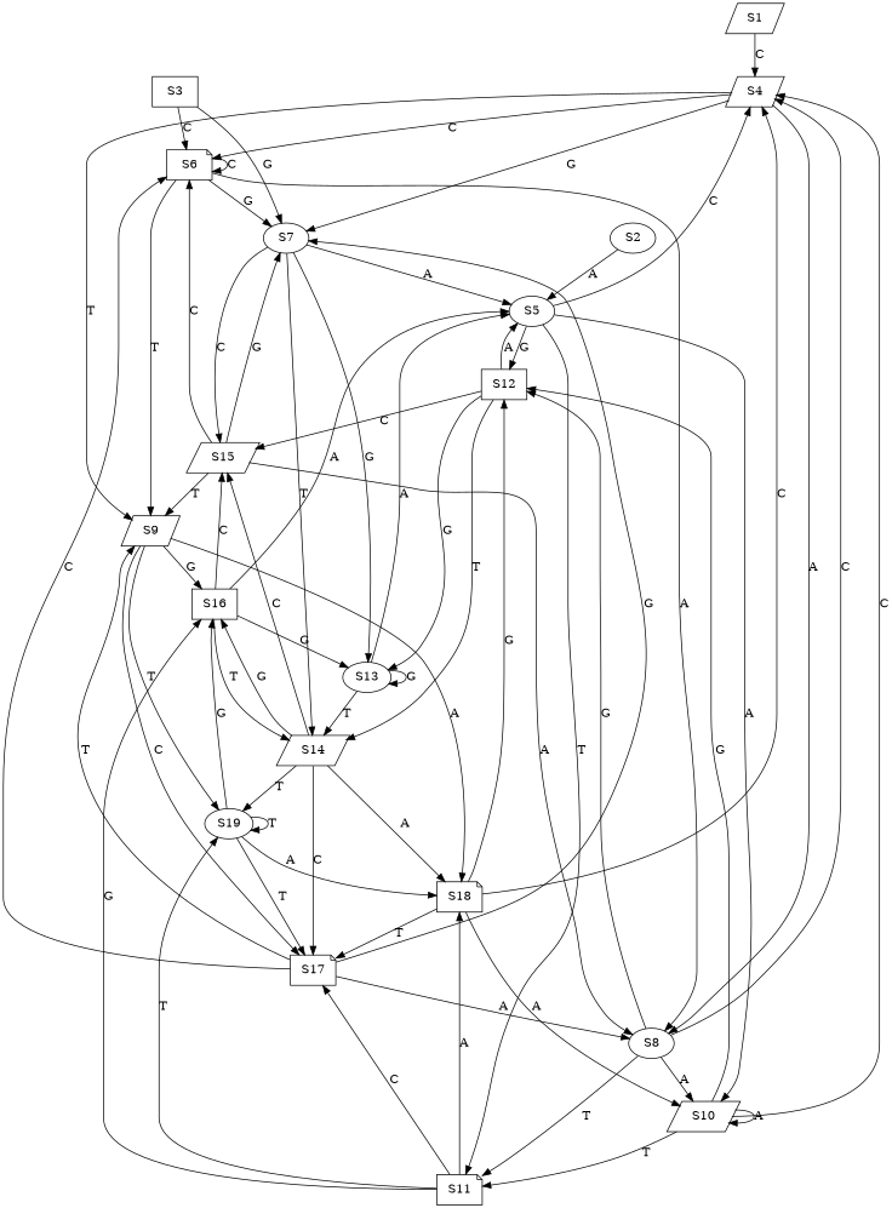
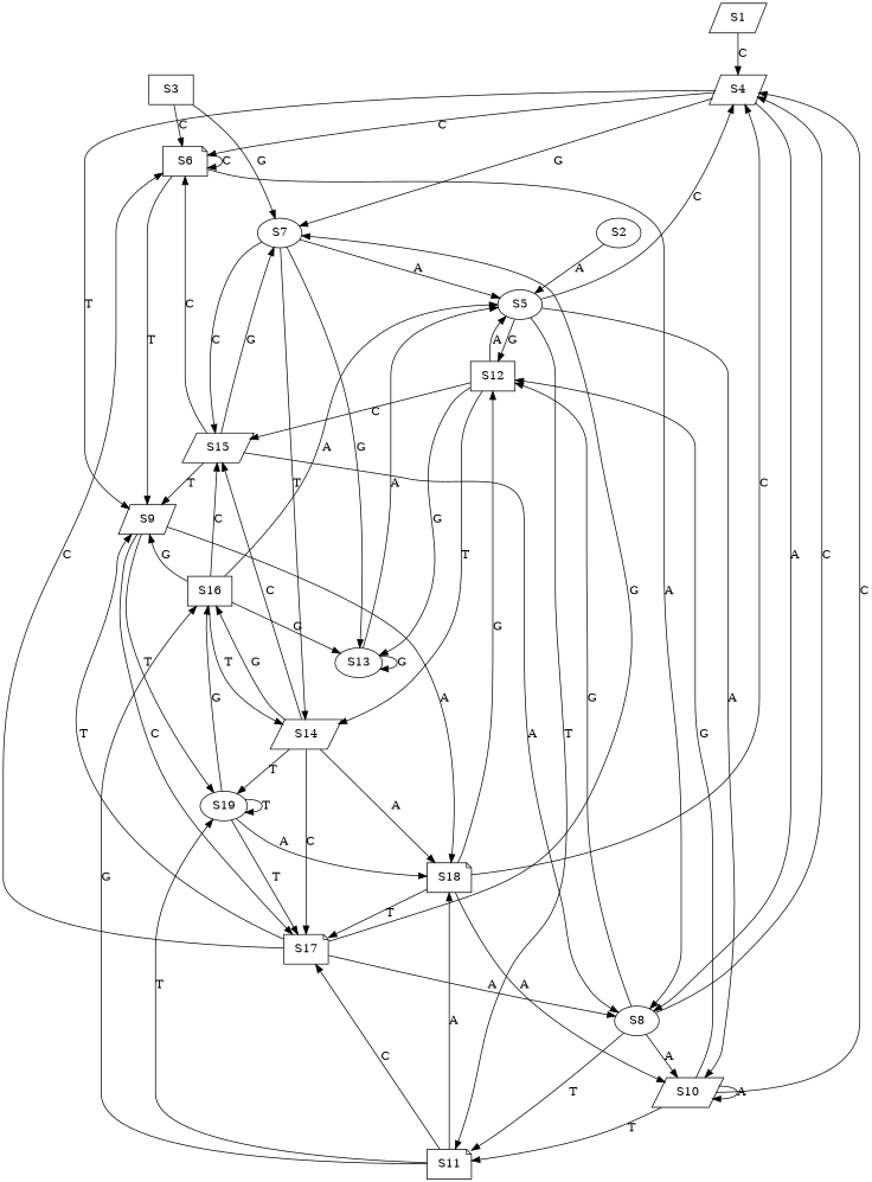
  strict digraph {
    fontname="DejaVu Serif"
    node [fontname="DejaVu Serif" shape=parallelogram]
    edge [fontname="DejaVu Serif"]
    S1
    S4
    S2 [shape=ellipse]
    S5 [shape=ellipse]
    S3 [shape=box]
    S6 [shape=note]
    S7 [shape=ellipse]
    S8 [shape=ellipse]
    S9
    S10
    S11 [shape=note]
    S12 [shape=box]
    S13 [shape=ellipse]
    S14
    S15
    S16 [shape=box]
    S17 [shape=note]
    S18 [shape=note]
    S19 [shape=ellipse]
    S1 -> S4 [label=C]
    S4 -> S6 [label=C]
    S4 -> S7 [label=G]
    S4 -> S8 [label=A]
    S4 -> S9 [label=T]
    S2 -> S5 [label=A]
    S5 -> S4 [label=C]
    S5 -> S10 [label=A]
    S5 -> S11 [label=T]
    S5 -> S12 [label=G]
    S3 -> S6 [label=C]
    S3 -> S7 [label=G]
    S6 -> S6 [label=C]
-   S6 -> S7 [label=G]
    S6 -> S8 [label=A]
    S6 -> S9 [label=T]
    S7 -> S5 [label=A]
    S7 -> S13 [label=G]
    S7 -> S14 [label=T]
    S7 -> S15 [label=C]
    S8 -> S4 [label=C]
    S8 -> S10 [label=A]
    S8 -> S11 [label=T]
    S8 -> S12 [label=G]
-   S9 -> S16 [label=G]
+   S16 -> S9 [label=G]
    S9 -> S17 [label=C]
    S9 -> S18 [label=A]
    S9 -> S19 [label=T]
    S10 -> S4 [label=C]
    S10 -> S10 [label=A]
    S10 -> S11 [label=T]
    S10 -> S12 [label=G]
    S11 -> S16 [label=G]
    S11 -> S17 [label=C]
    S11 -> S18 [label=A]
    S11 -> S19 [label=T]
    S12 -> S5 [label=A]
    S12 -> S13 [label=G]
    S12 -> S14 [label=T]
    S12 -> S15 [label=C]
    S13 -> S5 [label=A]
    S13 -> S13 [label=G]
-   S13 -> S14 [label=T]
    S14 -> S15 [label=C]
    S14 -> S16 [label=G]
    S14 -> S17 [label=C]
    S14 -> S18 [label=A]
    S14 -> S19 [label=T]
    S15 -> S6 [label=C]
    S15 -> S7 [label=G]
    S15 -> S8 [label=A]
    S15 -> S9 [label=T]
    S16 -> S5 [label=A]
    S16 -> S13 [label=G]
    S16 -> S14 [label=T]
    S16 -> S15 [label=C]
    S17 -> S6 [label=C]
    S17 -> S7 [label=G]
    S17 -> S8 [label=A]
    S17 -> S9 [label=T]
    S18 -> S4 [label=C]
    S18 -> S10 [label=A]
    S18 -> S12 [label=G]
    S18 -> S17 [label=T]
    S19 -> S16 [label=G]
    S19 -> S17 [label=T]
    S19 -> S18 [label=A]
    S19 -> S19 [label=T]
  }
